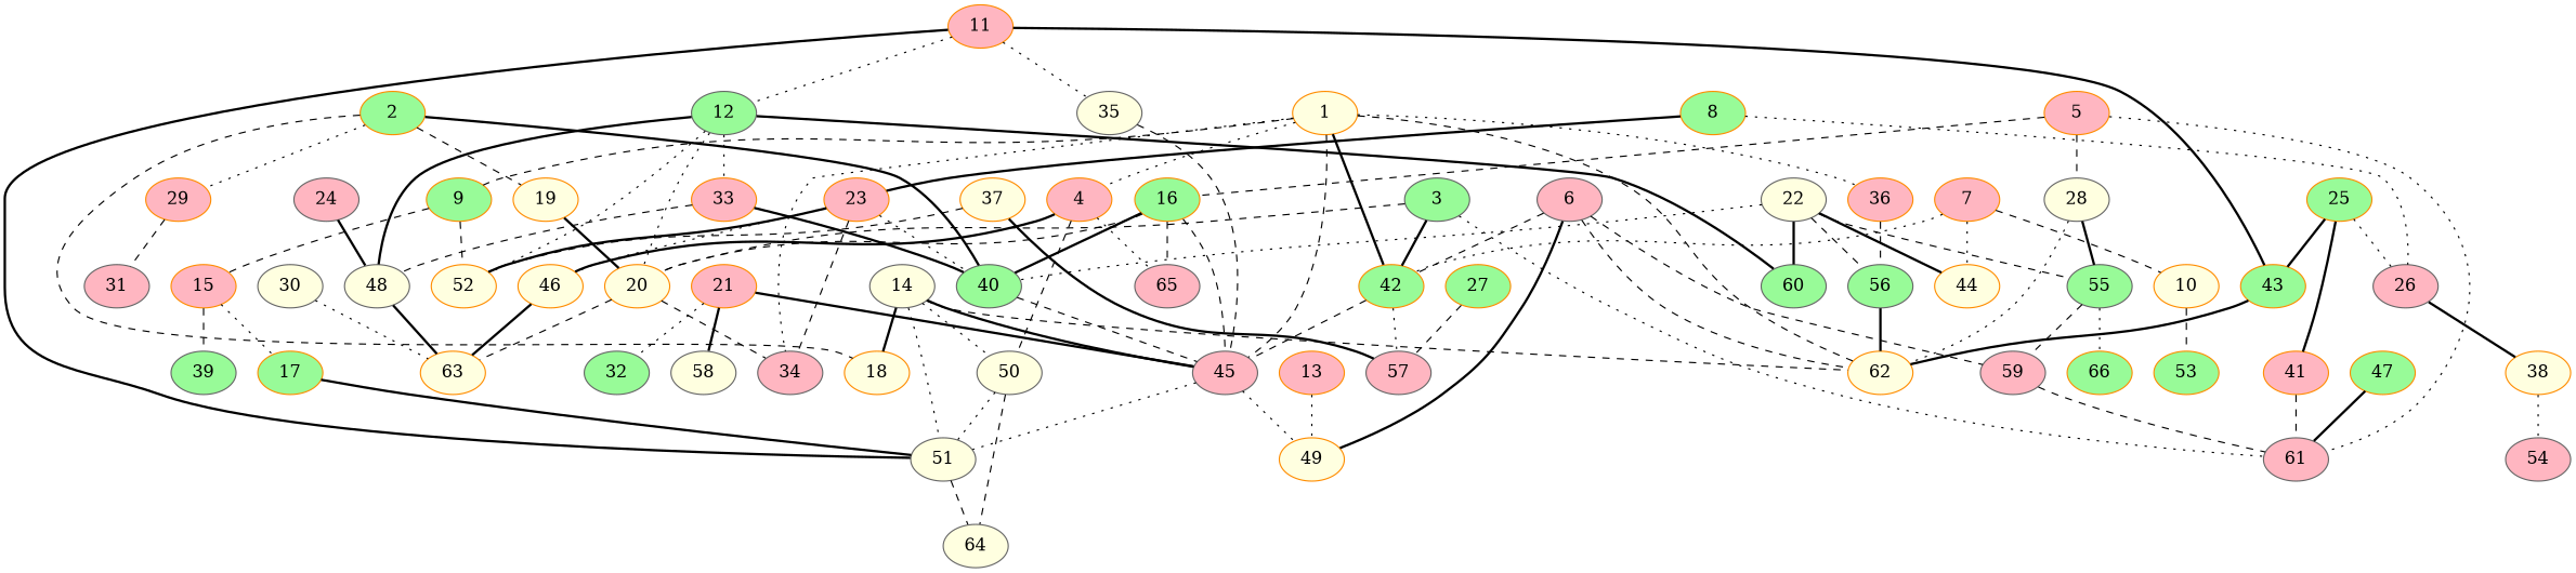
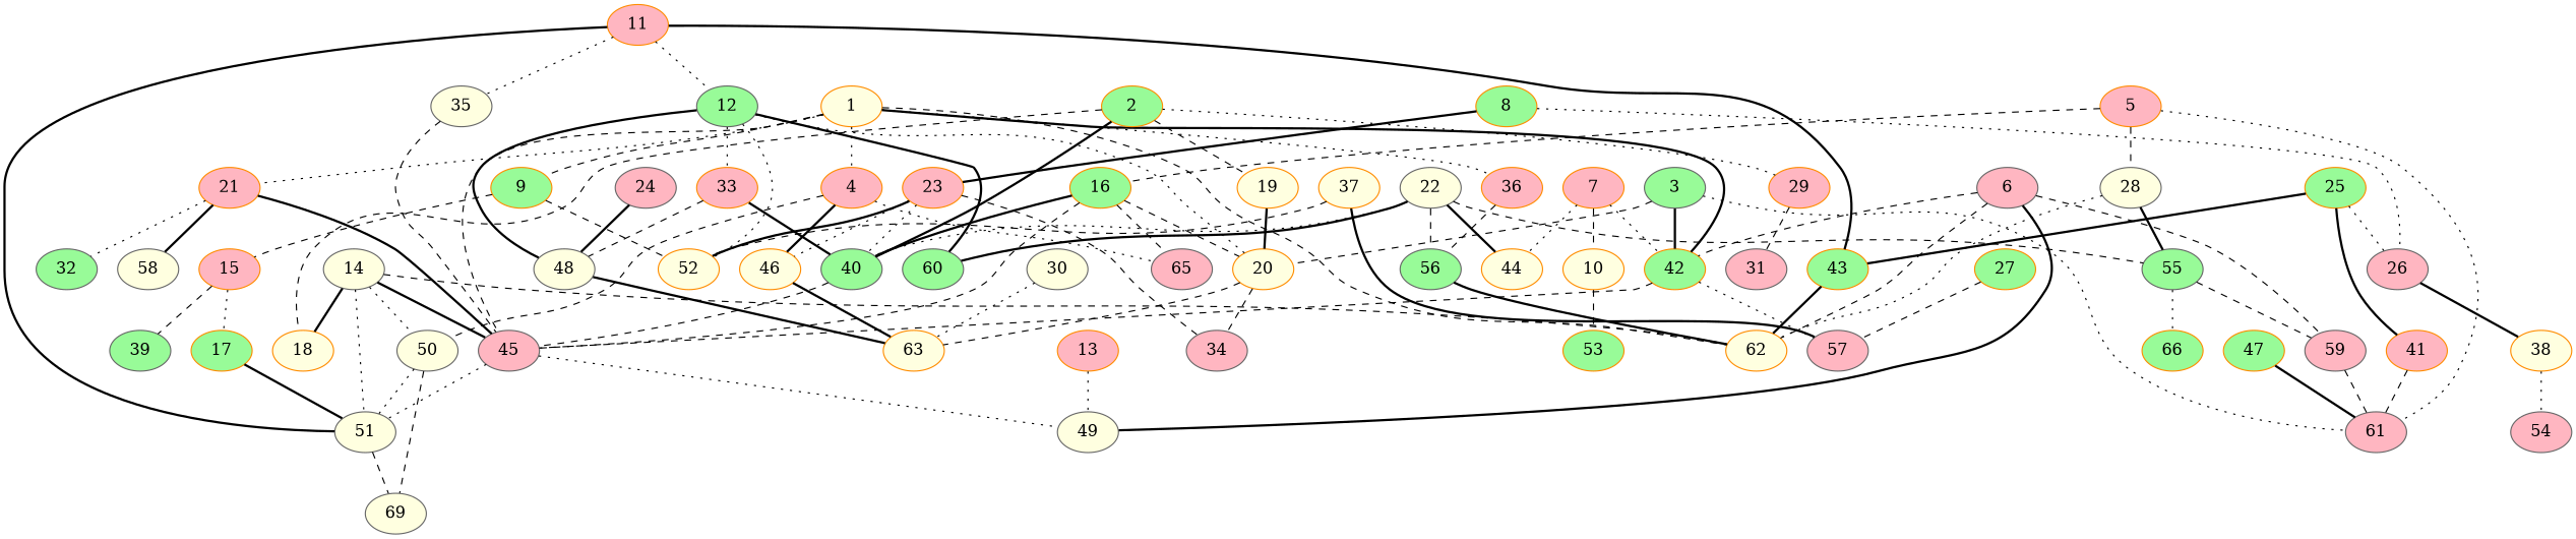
  graph {
    node [color=darkorange fillcolor=lightpink style=filled]
    edge [style=dashed weight=1.0]
    4
    1 [fillcolor=lightyellow]
    9 [fillcolor=palegreen]
    34 [color=gray40]
    36
    42 [fillcolor=palegreen]
    45 [color=gray40]
    62 [fillcolor=lightyellow]
    46 [fillcolor=lightyellow]
    50 [color=gray40 fillcolor=lightyellow]
    65 [color=gray40]
    15
    52 [fillcolor=lightyellow]
    56 [color=gray40 fillcolor=palegreen]
    57 [color=gray40]
-   49 [fillcolor=lightyellow]
+   49 [color=gray40 fillcolor=lightyellow]
    51 [color=gray40 fillcolor=lightyellow]
    2 [fillcolor=palegreen]
    18 [fillcolor=lightyellow]
    19 [fillcolor=lightyellow]
    29
    40 [color=gray40 fillcolor=palegreen]
    20 [fillcolor=lightyellow]
    31 [color=gray40]
    3 [color=gray40 fillcolor=palegreen]
    61 [color=gray40]
    63 [fillcolor=lightyellow]
-   64 [color=gray40 fillcolor=lightyellow]
+   64 [color=gray40 fillcolor=lightyellow label=69]
    5
    16 [fillcolor=palegreen]
    28 [color=gray40 fillcolor=lightyellow]
    55 [color=gray40 fillcolor=palegreen]
    6 [color=gray40]
    59 [color=gray40]
    7
    10 [fillcolor=lightyellow]
    44 [fillcolor=lightyellow]
    53 [fillcolor=palegreen]
    8 [fillcolor=palegreen]
    23
    26 [color=gray40]
    38 [fillcolor=lightyellow]
    17 [fillcolor=palegreen]
    39 [color=gray40 fillcolor=palegreen]
    11
    12 [color=gray40 fillcolor=palegreen]
    35 [color=gray40 fillcolor=lightyellow]
    43 [fillcolor=palegreen]
    48 [color=gray40 fillcolor=lightyellow]
    33
    60 [color=gray40 fillcolor=palegreen]
    13
    14 [color=gray40 fillcolor=lightyellow]
    21
    32 [color=gray40 fillcolor=palegreen]
    58 [color=gray40 fillcolor=lightyellow]
    22 [color=gray40 fillcolor=lightyellow]
    66 [fillcolor=palegreen]
    24 [color=gray40]
    25 [fillcolor=palegreen]
    41
    54 [color=gray40]
    27 [fillcolor=palegreen]
    30 [color=gray40 fillcolor=lightyellow]
    37 [fillcolor=lightyellow]
    47 [fillcolor=palegreen]
    4 -- 46 [style=bold]
    4 -- 50
    4 -- 65 [style=dotted]
    1 -- 4 [style=dotted]
    1 -- 9
-   1 -- 34 [style=dotted]
+   1 -- 21 [style=dotted]
    1 -- 36 [style=dotted]
    1 -- 42 [style=bold]
    1 -- 45
    1 -- 62
    9 -- 15
    9 -- 52
    36 -- 56
    42 -- 45
    42 -- 57 [style=dotted]
    45 -- 49 [style=dotted]
    45 -- 51 [style=dotted]
    46 -- 63 [style=bold]
    50 -- 51 [style=dotted]
    50 -- 64
    15 -- 17 [style=dotted]
    15 -- 39
    56 -- 62 [style=bold]
    51 -- 64
    2 -- 18
    2 -- 19
    2 -- 29 [style=dotted]
    2 -- 40 [style=bold]
    19 -- 20 [style=bold]
    29 -- 31
    40 -- 45
    20 -- 34
    20 -- 63
    3 -- 42 [style=bold]
    3 -- 20
    3 -- 61 [style=dotted]
    5 -- 61 [style=dotted]
    5 -- 16
    5 -- 28
    16 -- 45
    16 -- 65
    16 -- 40 [style=bold]
    16 -- 20
    28 -- 62 [style=dotted]
    28 -- 55 [style=bold]
    55 -- 59
    55 -- 66 [style=dotted]
    6 -- 42
    6 -- 62
    6 -- 49 [style=bold]
    6 -- 59
    59 -- 61
    7 -- 42 [style=dotted]
    7 -- 10
    7 -- 44 [style=dotted]
    10 -- 53
    8 -- 23 [style=bold]
    8 -- 26 [style=dotted]
    23 -- 34
    23 -- 46 [style=dotted]
    23 -- 52 [style=bold]
    23 -- 40 [style=dotted]
    26 -- 38 [style=bold]
    38 -- 54 [style=dotted]
    17 -- 51 [style=bold]
    11 -- 51 [style=bold]
    11 -- 12 [style=dotted]
    11 -- 35 [style=dotted]
    11 -- 43 [style=bold]
    12 -- 52 [style=dotted]
    12 -- 20 [style=dotted]
    12 -- 48 [style=bold]
    12 -- 33 [style=dotted weight=2.0]
    12 -- 60 [style=bold]
    35 -- 45
    43 -- 62 [style=bold weight=2.0]
    48 -- 63 [style=bold]
    33 -- 40 [style=bold]
    33 -- 48
    13 -- 49 [style=dotted]
    14 -- 45 [style=bold]
    14 -- 62
    14 -- 50 [style=dotted]
    14 -- 51 [style=dotted]
    14 -- 18 [style=bold]
    21 -- 45 [style=bold]
    21 -- 32 [style=dotted]
    21 -- 58 [style=bold]
    22 -- 56
    22 -- 40 [style=dotted]
    22 -- 55
    22 -- 44 [style=bold]
    22 -- 60 [style=bold]
    24 -- 48 [style=bold]
    25 -- 26 [style=dotted]
    25 -- 43 [style=bold]
    25 -- 41 [style=bold]
    41 -- 61 [weight=2.0]
    27 -- 57
    30 -- 63 [style=dotted]
    37 -- 52
    37 -- 57 [style=bold]
    47 -- 61 [style=bold]
  }
